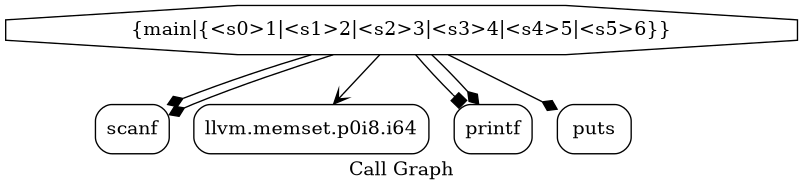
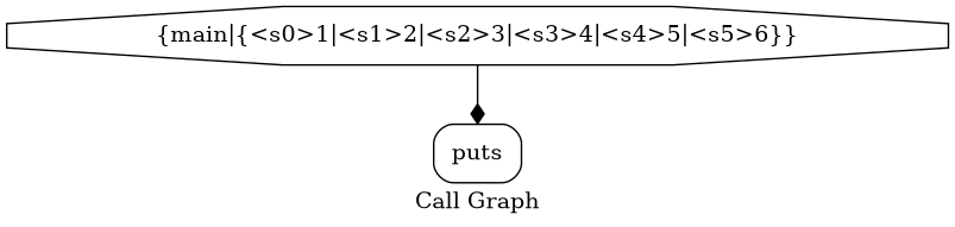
  digraph {
    label="Call Graph"
    node [shape=Mrecord]
    edge [arrowhead=diamond color=black]
    n1 [label="{main|{<s0>1|<s1>2|<s2>3|<s3>4|<s4>5|<s5>6}}" shape=octagon]
-   n2 [label="{scanf}"]
-   n3 [label="{llvm.memset.p0i8.i64}"]
-   n4 [label="{printf}"]
    n5 [label="{puts}"]
-   n1 -> n2 [tailport=s0]
-   n1 -> n2 [tailport=s1]
-   n1 -> n3 [arrowhead=vee tailport=s2]
-   n1 -> n4 [arrowhead=box tailport=s3]
-   n1 -> n4 [tailport=s5]
    n1 -> n5 [tailport=s4]
  }
